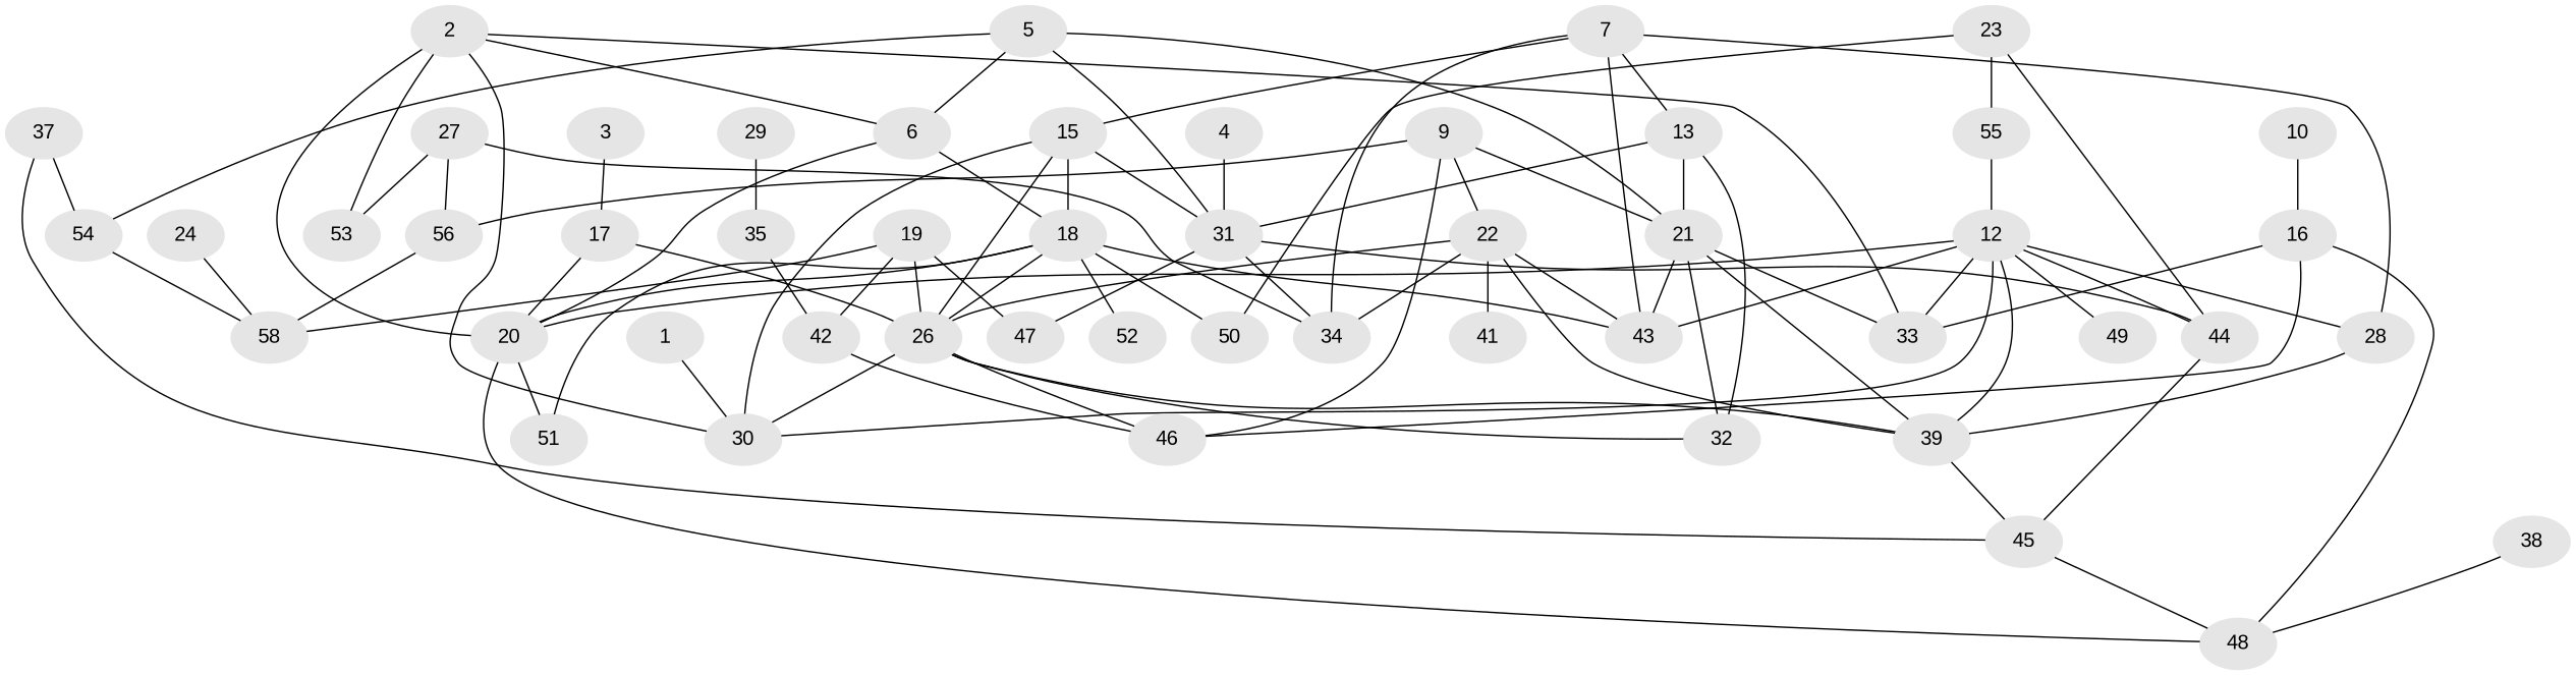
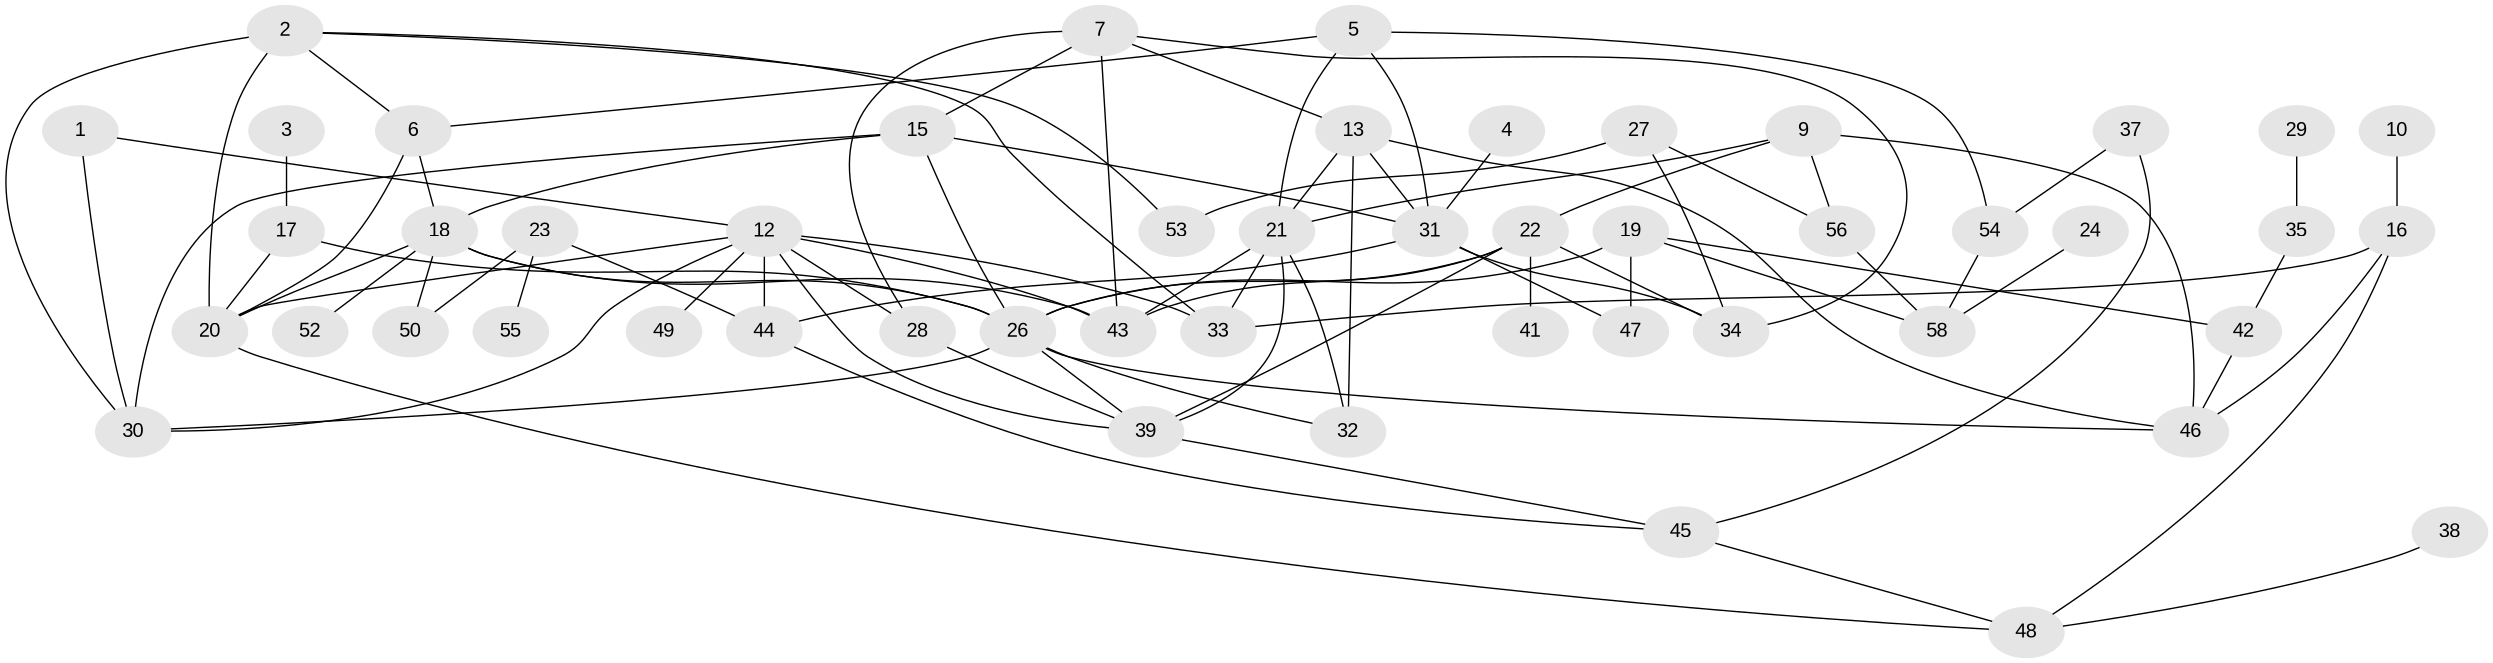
  graph {
    fontname="Liberation Sans"
    node [color=gray90 fontname="Liberation Sans" style=filled]
    edge [fontname="Liberation Sans" weight=1.0]
    1
    12
    30
    20
    33
    28
    43
    39
    44
    49
    2
    6
    53
    18
    48
-   51
    3
    17
    26
    4
    31
    34
    47
    5
    21
    54
    32
    58
    50
    52
    7
    13
    15
    46
    9
    22
    56
    41
    10
    16
    45
    19
    42
    23
    55
    24
    27
    29
    35
    37
    38
-   55 -- 12
+   1 -- 12
    1 -- 30
    12 -- 30
    12 -- 20
    12 -- 33
    12 -- 28
    12 -- 43
    12 -- 39
    12 -- 44
    12 -- 49
    20 -- 48
-   20 -- 51
    28 -- 39
    39 -- 45
    44 -- 45
    2 -- 30
    2 -- 20 [weight=2.0]
    2 -- 33
    2 -- 6
    2 -- 53
    6 -- 20
    6 -- 18
    18 -- 20 [weight=2.0]
    18 -- 43
-   18 -- 51
    18 -- 26
    18 -- 50
    18 -- 52
    3 -- 17
    17 -- 20 [weight=2.0]
    17 -- 26
    26 -- 30
    26 -- 39
    26 -- 32
    26 -- 46
    4 -- 31
    31 -- 44
    31 -- 34
    31 -- 47
    5 -- 6
    5 -- 31
    5 -- 21
    5 -- 54
    21 -- 33
    21 -- 43
    21 -- 39
    21 -- 32
    54 -- 58
    7 -- 28
    7 -- 43
    7 -- 34
    7 -- 13
    7 -- 15
    13 -- 31
    13 -- 21
    13 -- 32
+   13 -- 46
    15 -- 30
    15 -- 18
    15 -- 26
    15 -- 31
    9 -- 21
    9 -- 46
    9 -- 22
    9 -- 56
    22 -- 43
    22 -- 39
    22 -- 26
    22 -- 34
    22 -- 41
    56 -- 58
    10 -- 16
    16 -- 33
    16 -- 48
    16 -- 46
    45 -- 48
    19 -- 26
    19 -- 47
    19 -- 58
    19 -- 42
    42 -- 46
    23 -- 44
    23 -- 50
    23 -- 55
    24 -- 58
    27 -- 53 [weight=2.0]
    27 -- 34
    27 -- 56
    29 -- 35
    35 -- 42
    37 -- 54
    37 -- 45
    38 -- 48
  }
